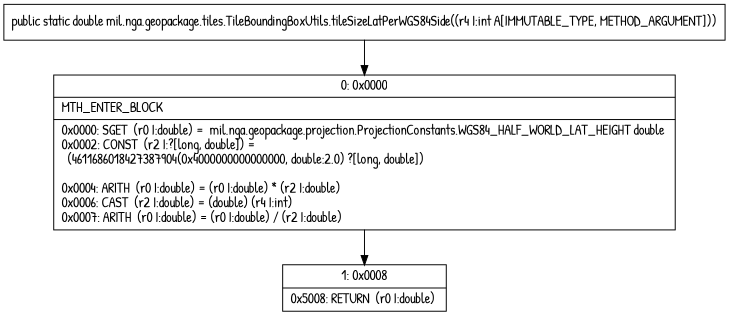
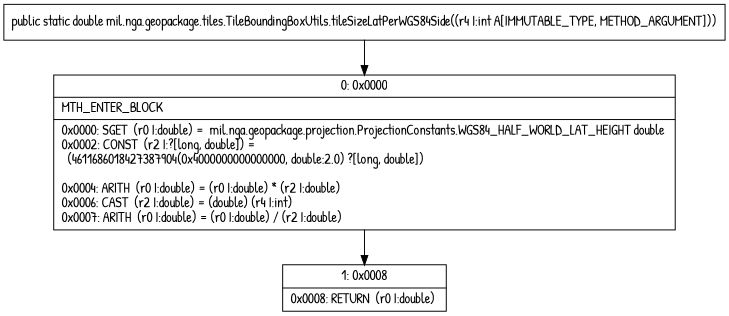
  digraph {
    fontname="Patrick Hand"
    node [shape=record fontname="Patrick Hand"]
    edge [fontname="Patrick Hand"]
    n1 [label="{0\:\ 0x0000|MTH_ENTER_BLOCK\l|0x0000: SGET  (r0 I:double) =  mil.nga.geopackage.projection.ProjectionConstants.WGS84_HALF_WORLD_LAT_HEIGHT double \l0x0002: CONST  (r2 I:?[long, double]) = \l  (4611686018427387904(0x4000000000000000, double:2.0) ?[long, double])\l \l0x0004: ARITH  (r0 I:double) = (r0 I:double) * (r2 I:double) \l0x0006: CAST  (r2 I:double) = (double) (r4 I:int) \l0x0007: ARITH  (r0 I:double) = (r0 I:double) \/ (r2 I:double) \l}"]
-   n2 [label="{1\:\ 0x0008|0x5008: RETURN  (r0 I:double) \l}"]
+   n2 [label="{1\:\ 0x0008|0x0008: RETURN  (r0 I:double) \l}"]
    n3 [label="{public static double mil.nga.geopackage.tiles.TileBoundingBoxUtils.tileSizeLatPerWGS84Side((r4 I:int A[IMMUTABLE_TYPE, METHOD_ARGUMENT])) }"]
    n1 -> n2
    n3 -> n1
  }
